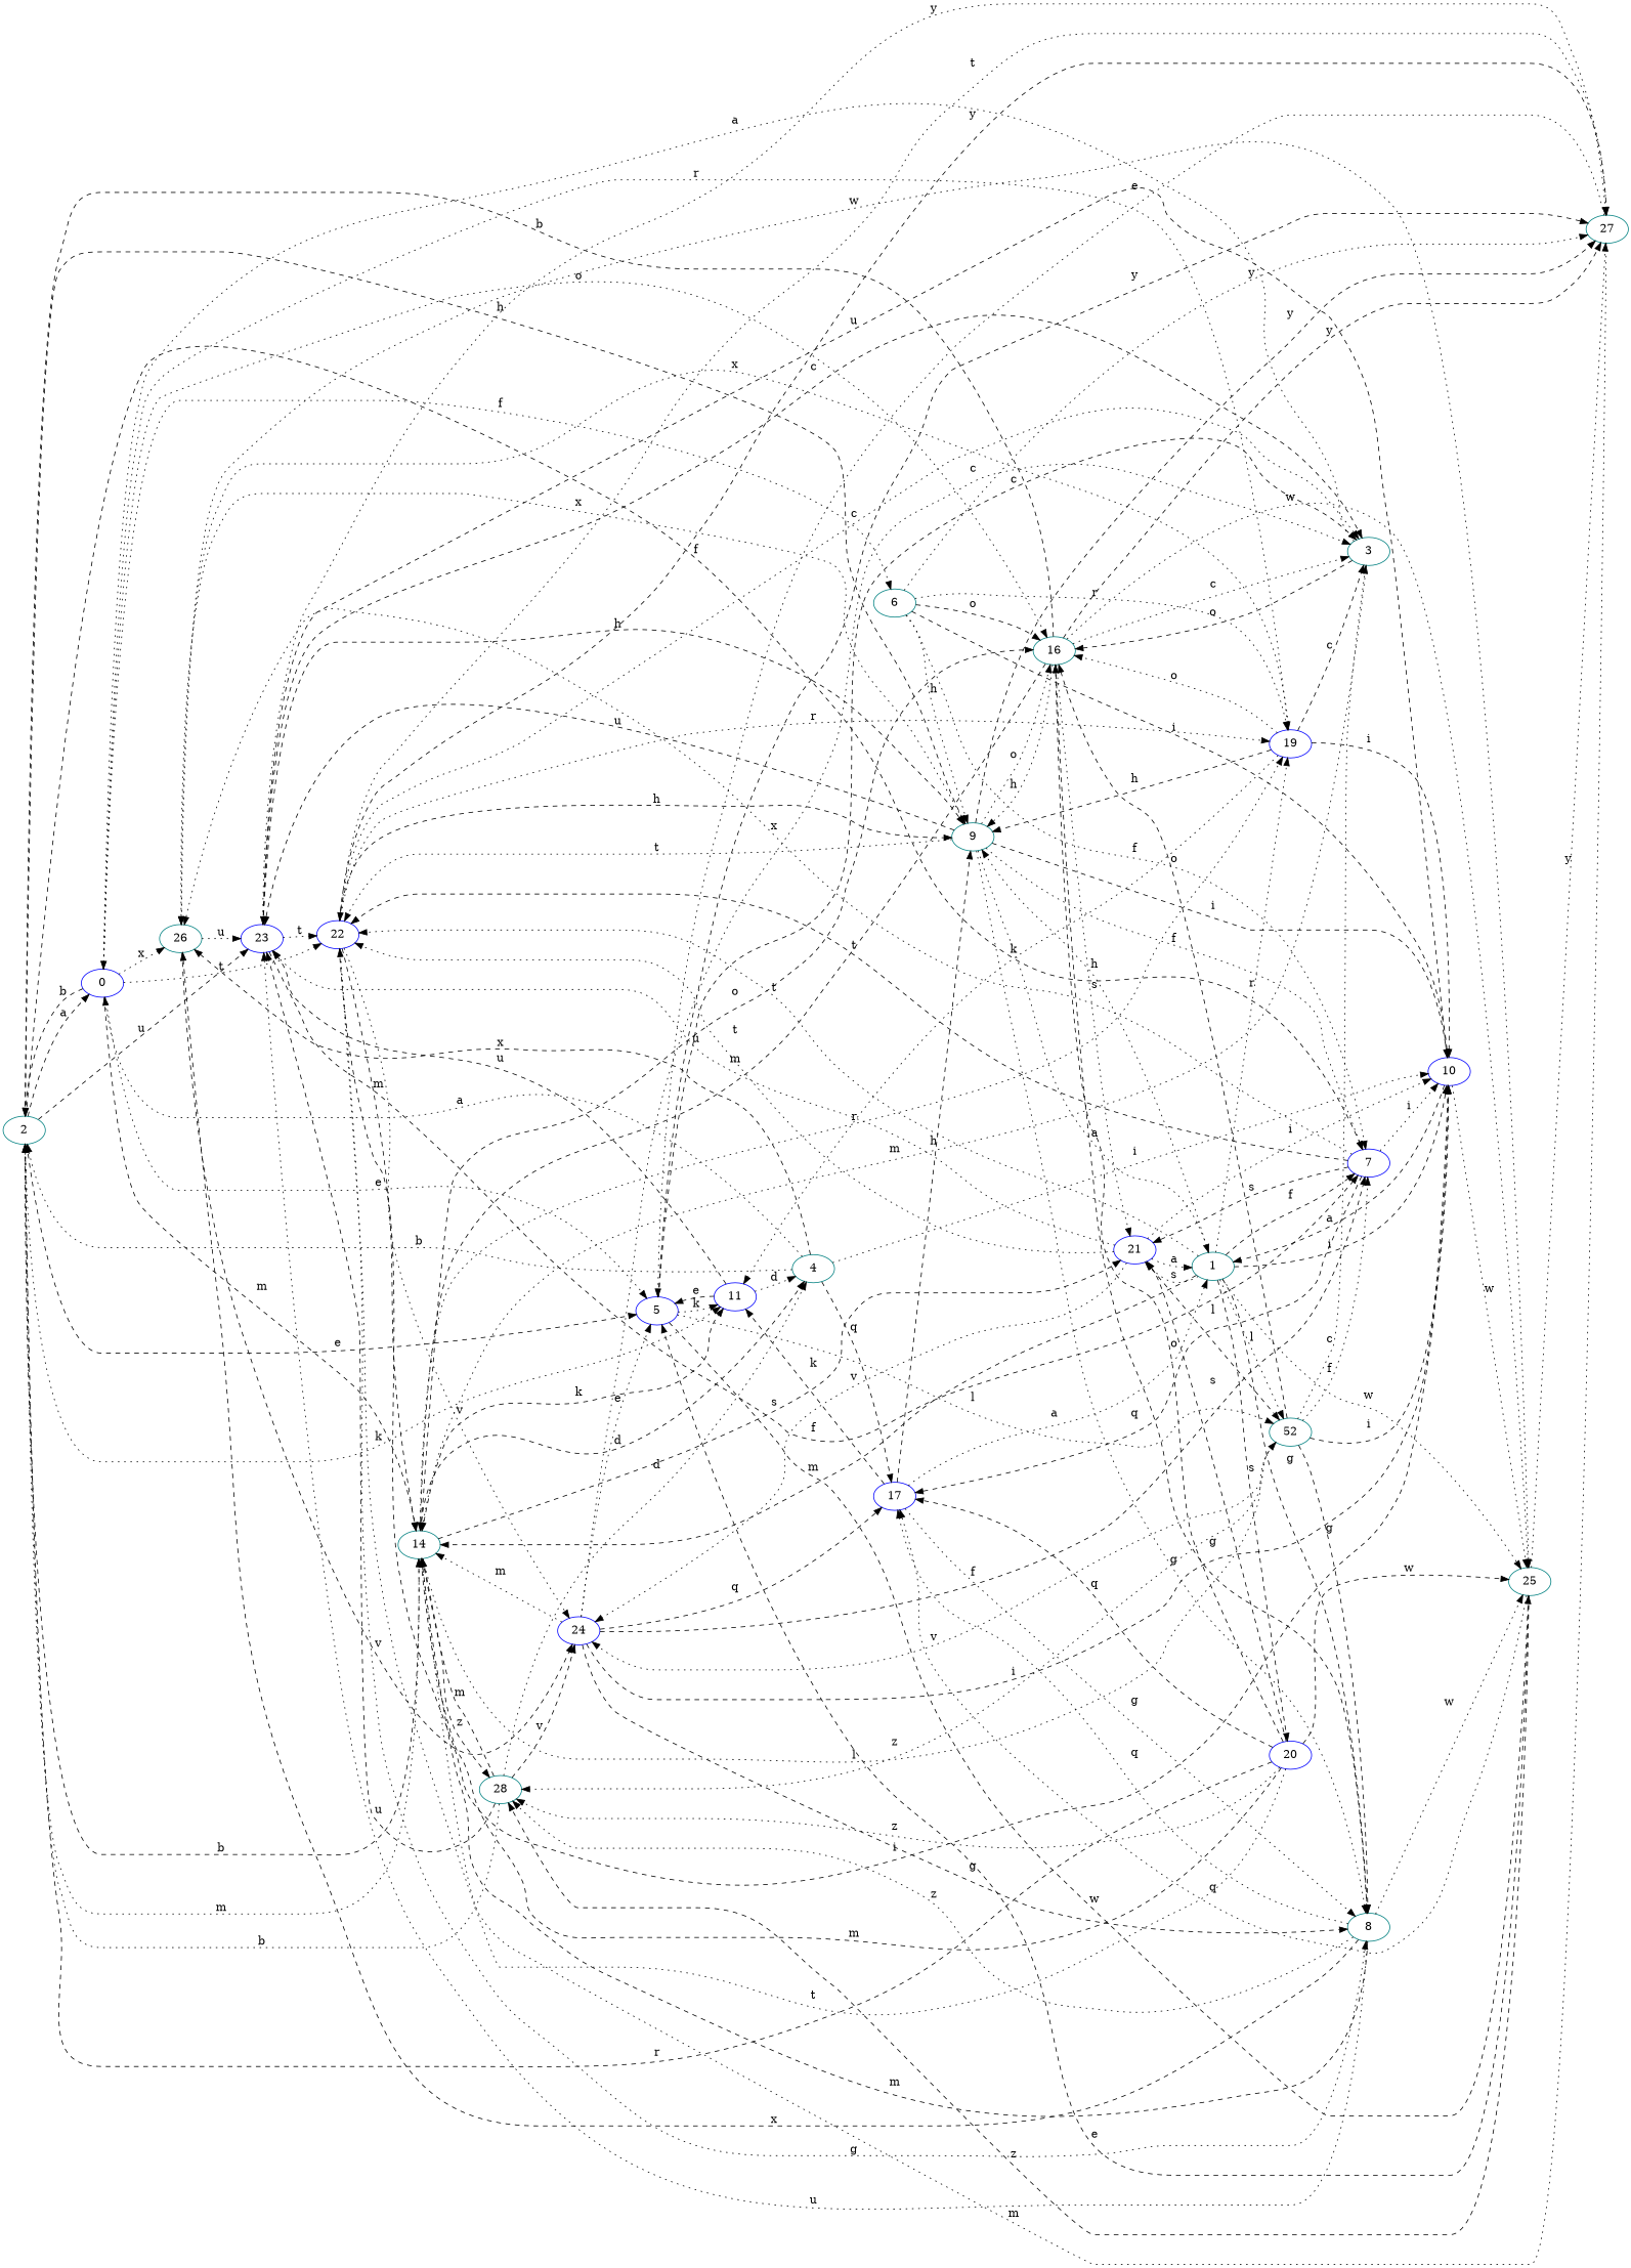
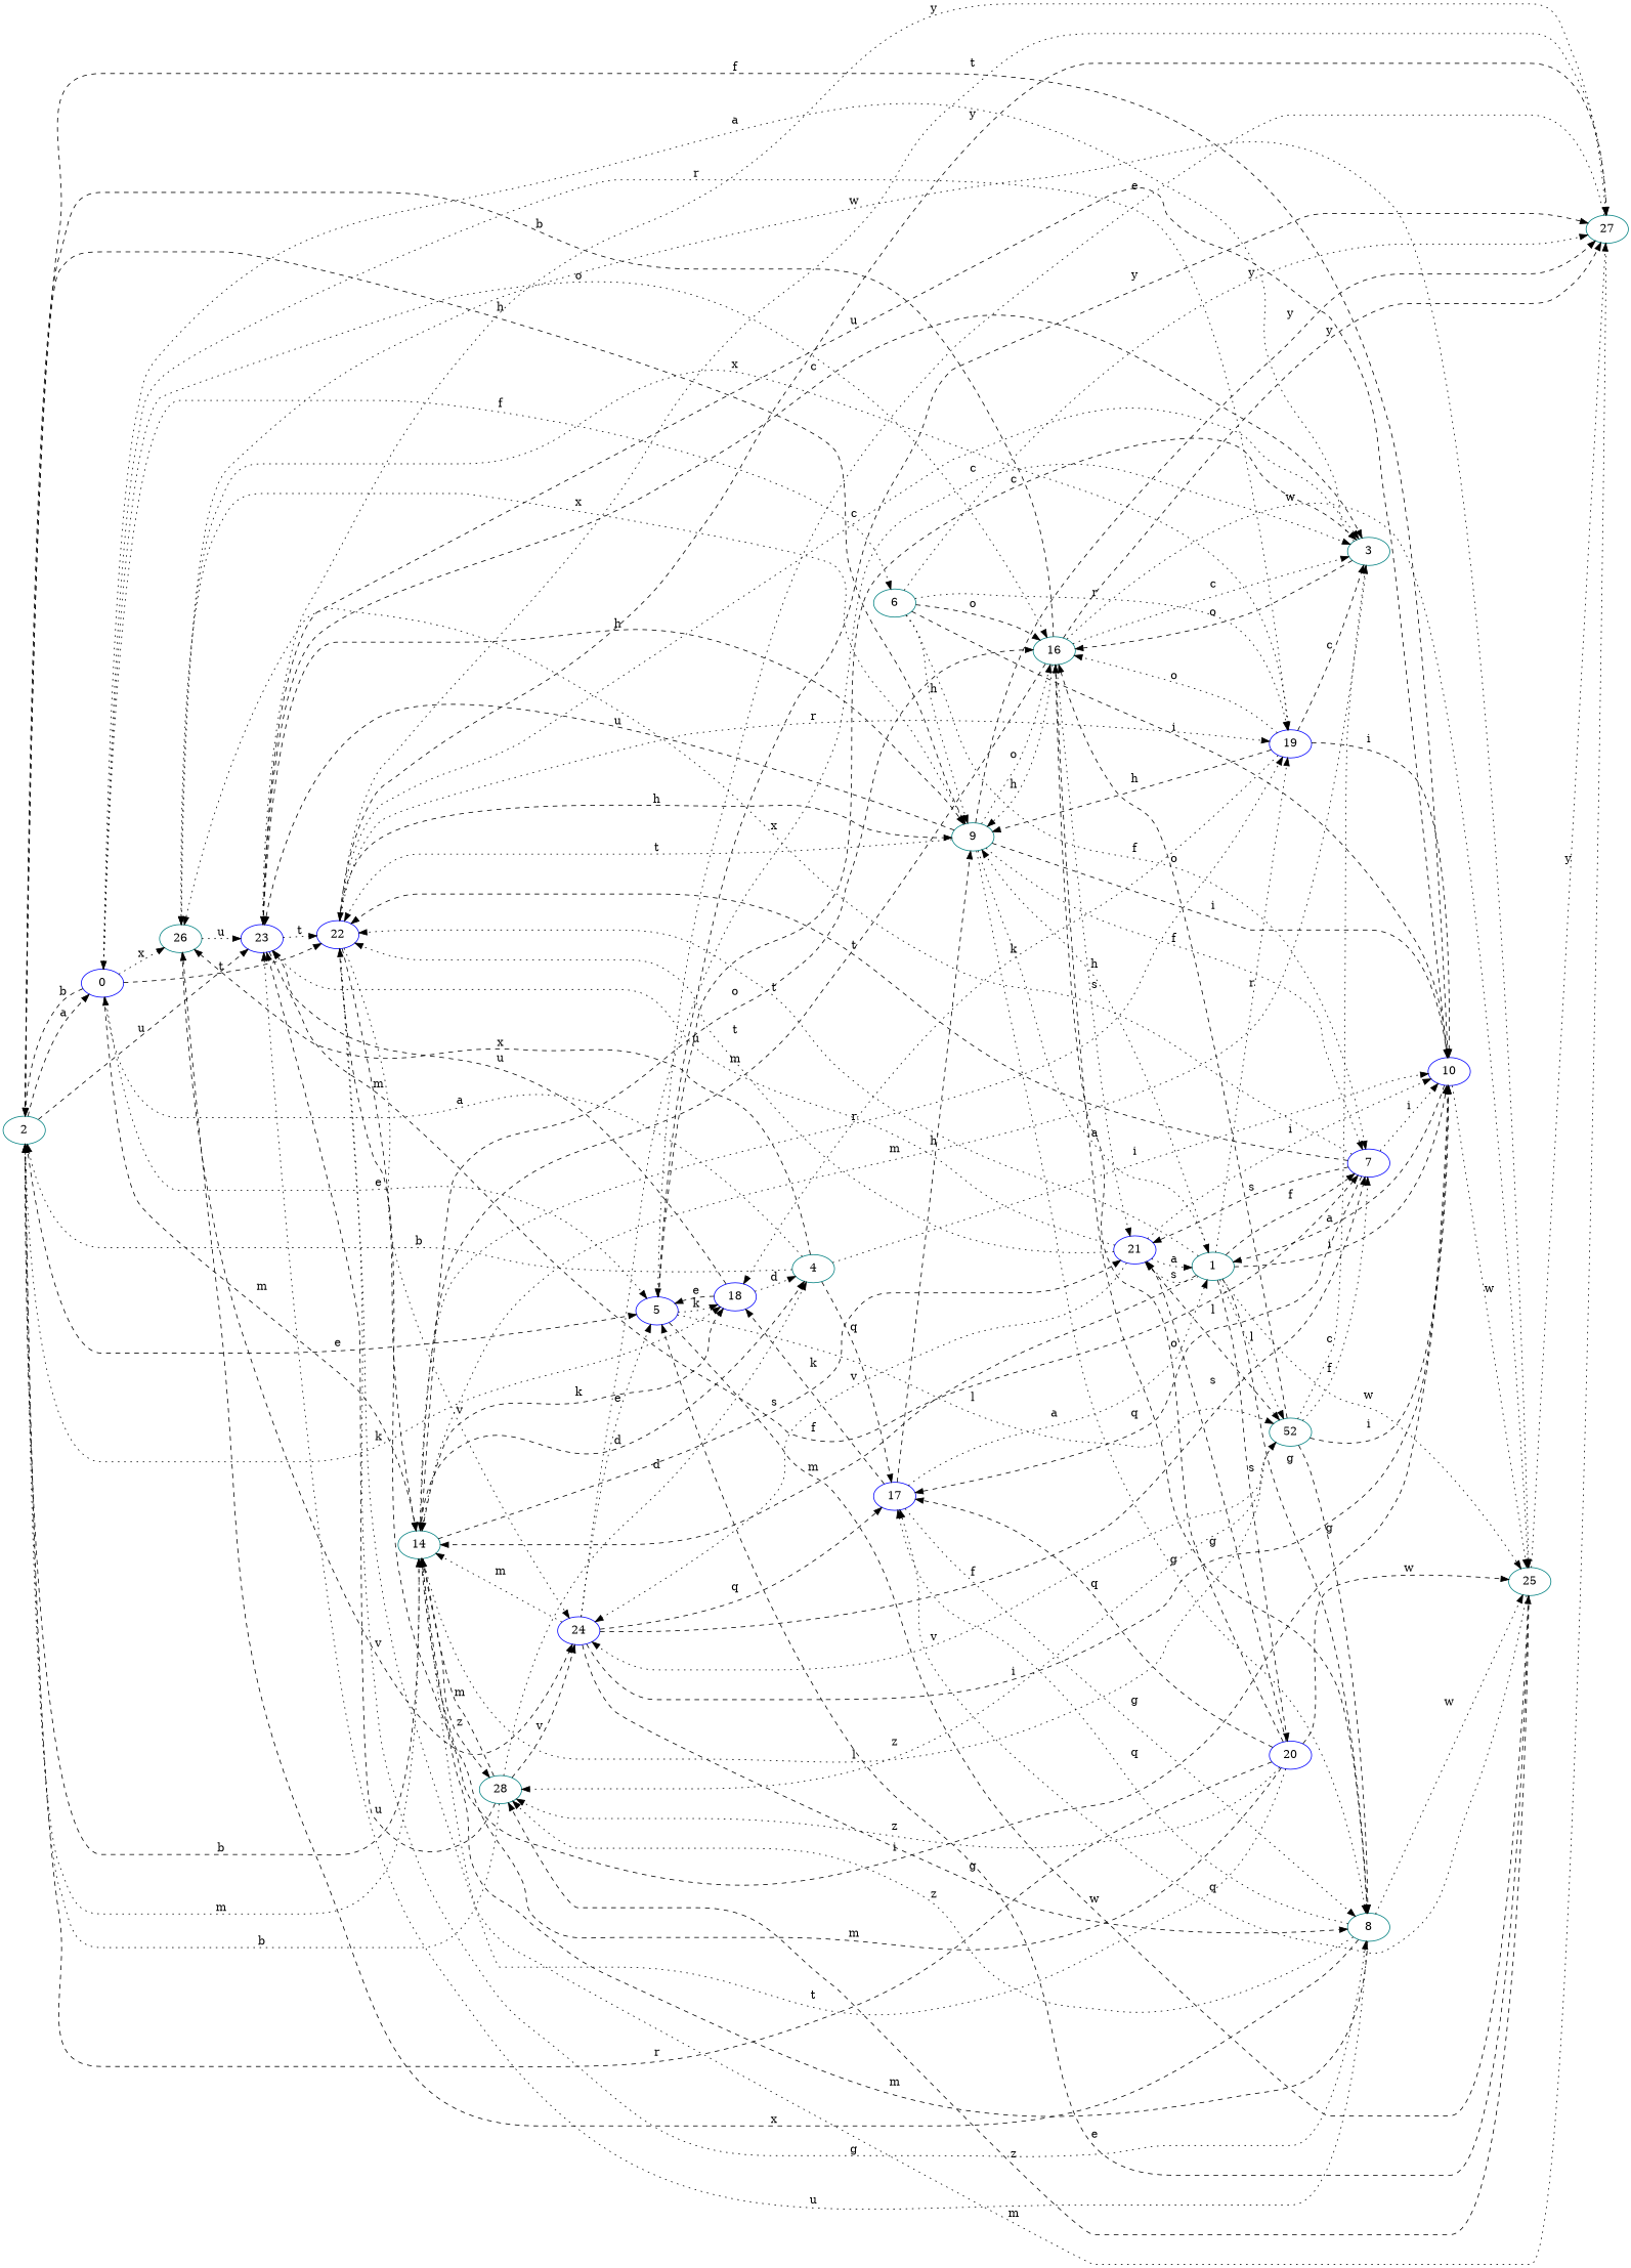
  strict digraph {
    rankdir=LR
    node [color=teal]
    edge [style=dotted]
    2
    0 [color=blue]
    5 [color=blue]
    6
    14
    16
    19 [color=blue]
    22 [color=blue]
    26
    7 [color=blue]
    9
-   11 [color=blue]
+   11 [color=blue label=18]
    23 [color=blue]
    n14 [label=52]
    25
    3
    27
    10 [color=blue]
    21 [color=blue]
    4
    28
    8
    24 [color=blue]
    1
    20 [color=blue]
    17 [color=blue]
    2 -> 0 [label=a style=dashed]
    2 -> 5 [label=e style=dashed]
    2 -> 14 [label=m]
-   2 -> 7 [label=f style=dashed]
+   2 -> 10 [label=f style=dashed]
    2 -> 9 [label=h style=dashed]
    2 -> 11 [label=k]
    2 -> 23 [label=u style=dashed]
    0 -> 2 [label=b style=dashed]
    0 -> 5 [label=e]
    0 -> 6 [label=f]
    0 -> 14 [label=m style=dashed]
    0 -> 16 [label=o]
    0 -> 19 [label=r]
-   0 -> 22 [label=t]
+   0 -> 22 [label=t style=dashed]
    0 -> 26 [label=x]
    5 -> 11 [label=k]
    5 -> n14 [label=l]
    5 -> 25 [label=w style=dashed]
    5 -> 3 [label=c style=dashed]
    5 -> 27 [label=y style=dashed]
    6 -> 16 [label=o style=dashed]
    6 -> 19 [label=r]
    6 -> 7 [label=f]
    6 -> 9 [label=h]
    6 -> 27 [label=y]
    6 -> 10 [label=i style=dashed]
    14 -> 2 [label=b style=dashed]
    14 -> 16 [label=o style=dashed]
    14 -> 19 [label=r]
    14 -> 11 [label=k style=dashed]
    14 -> n14 [label=l]
    14 -> 21 [label=s style=dashed]
    14 -> 4 [label=d style=dashed]
    14 -> 28 [label=z style=dashed]
    16 -> 2 [label=b style=dashed]
    16 -> 14 [label=m style=dashed]
    16 -> 9 [label=h]
    16 -> 25 [label=w]
    16 -> 3 [label=c]
    16 -> 27 [label=y style=dashed]
    16 -> 21 [label=s]
    16 -> 8 [label=g style=dashed]
    19 -> 16 [label=o]
    19 -> 26 [label=x]
    19 -> 9 [label=h style=dashed]
    19 -> 11 [label=k]
    19 -> 3 [label=c style=dashed]
    19 -> 10 [label=i style=dashed]
    22 -> 14 [label=m style=dashed]
    22 -> 19 [label=r]
    22 -> 9 [label=h style=dashed]
    22 -> 3 [label=c]
    22 -> 27 [label=y style=dashed]
    22 -> 10 [label=i style=dashed]
    22 -> 8 [label=g]
    22 -> 24 [label=v]
    26 -> 23 [label=u]
    26 -> 25 [label=w]
    26 -> 24 [label=v style=dashed]
    7 -> 22 [label=t style=dashed]
    7 -> 26 [label=x]
    7 -> 10 [label=i]
    7 -> 21 [label=s style=dashed]
    7 -> 17 [label=q style=dashed]
    9 -> 16 [label=o]
    9 -> 22 [label=t]
    9 -> 26 [label=x]
    9 -> 7 [label=f]
    9 -> 23 [label=u style=dashed]
    9 -> 27 [label=y style=dashed]
    9 -> 10 [label=i style=dashed]
    9 -> 8 [label=g]
    9 -> 1 [label=a]
    11 -> 5 [label=e style=dashed]
    11 -> 23 [label=u style=dashed]
    11 -> 4 [label=d]
    23 -> 22 [label=t]
    23 -> 7 [label=f style=dashed]
    23 -> 9 [label=h style=dashed]
    23 -> 3 [label=c style=dashed]
    23 -> 27 [label=y]
    n14 -> 16 [label=o style=dashed]
    n14 -> 7 [label=f]
    n14 -> 3 [label=c]
    n14 -> 10 [label=i style=dashed]
    n14 -> 28 [label=z]
    n14 -> 8 [label=g style=dashed]
    n14 -> 24 [label=v]
    25 -> 5 [label=e style=dashed]
    25 -> 27 [label=y]
    25 -> 28 [label=z style=dashed]
    25 -> 17 [label=q]
    3 -> 0 [label=a]
    3 -> 14 [label=m]
    3 -> 16 [label=o style=dashed]
    27 -> 5 [label=e]
    27 -> 14 [label=m]
    27 -> 22 [label=t]
    10 -> 23 [label=u style=dashed]
    10 -> 25 [label=w]
    10 -> 1 [label=a style=dashed]
    21 -> 22 [label=t]
    21 -> 23 [label=u]
    21 -> n14 [label=l style=dashed]
    21 -> 10 [label=i]
    21 -> 24 [label=v]
    21 -> 1 [label=a]
    4 -> 2 [label=b]
    4 -> 0 [label=a]
    4 -> 26 [label=x style=dashed]
    4 -> 10 [label=i]
    4 -> 17 [label=q style=dashed]
    28 -> 2 [label=b]
    28 -> 14 [label=m style=dashed]
    28 -> 23 [label=u style=dashed]
    28 -> 4 [label=d]
    28 -> 24 [label=v style=dashed]
    8 -> 14 [label=m style=dashed]
    8 -> 26 [label=x style=dashed]
    8 -> 23 [label=u]
    8 -> 25 [label=w]
    8 -> 28 [label=z]
    8 -> 17 [label=q]
    24 -> 5 [label=e]
    24 -> 14 [label=m]
    24 -> 7 [label=f style=dashed]
    24 -> 3 [label=c]
    24 -> 10 [label=i style=dashed]
    24 -> 8 [label=g style=dashed]
    24 -> 17 [label=q style=dashed]
    1 -> 14 [label=m style=dashed]
    1 -> 19 [label=r]
    1 -> 22 [label=t]
    1 -> 7 [label=f style=dashed]
    1 -> 9 [label=h]
    1 -> n14 [label=l]
    1 -> 25 [label=w]
    1 -> 10 [label=i style=dashed]
    1 -> 21 [label=s]
    1 -> 8 [label=g style=dashed]
    1 -> 20 [label=s style=dashed]
    20 -> 2 [label=r style=dashed]
    20 -> 14 [label=m style=dashed]
    20 -> 16 [label=o style=dashed]
    20 -> 22 [label=t]
    20 -> 25 [label=w style=dashed]
    20 -> 21 [label=s style=dashed]
    20 -> 28 [label=z]
    20 -> 17 [label=q style=dashed]
    17 -> 9 [label=h style=dashed]
    17 -> 11 [label=k style=dashed]
    17 -> 8 [label=g]
    17 -> 1 [label=a]
  }
